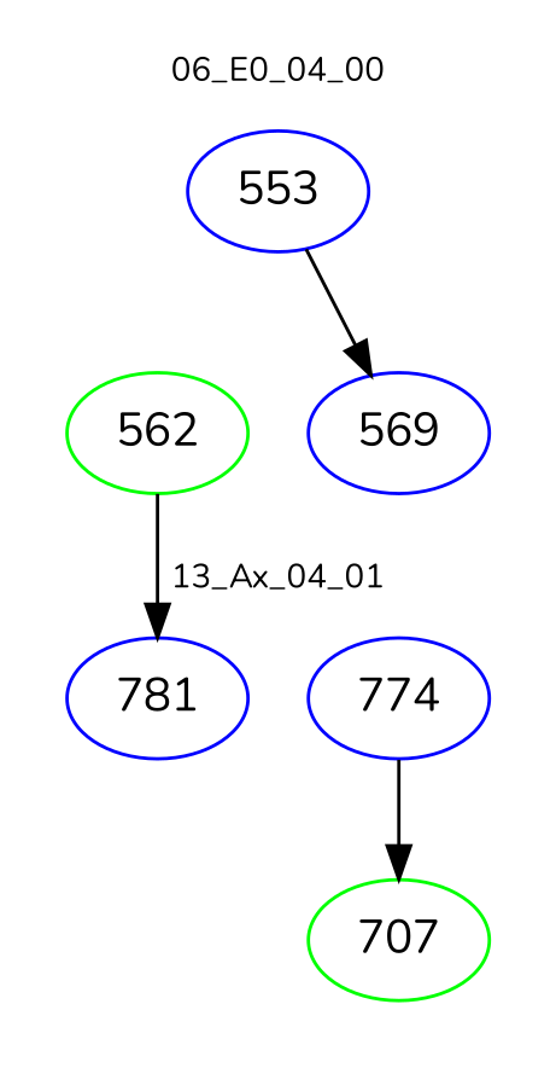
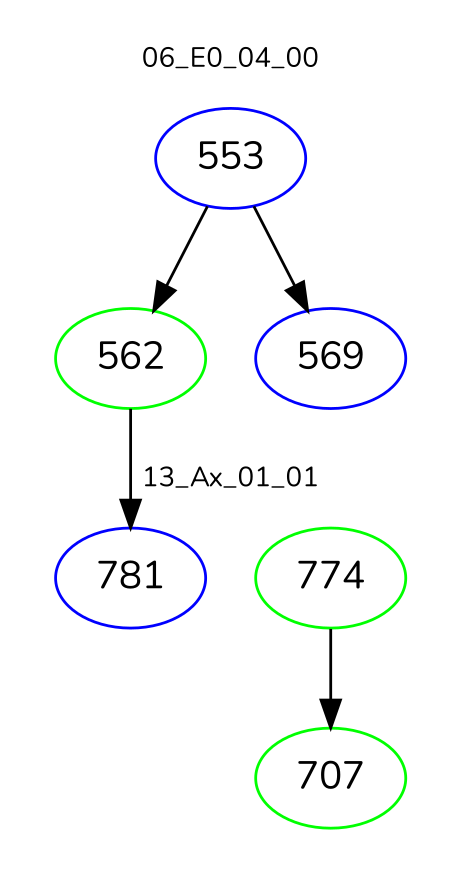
  digraph {
    fontname=Nunito
    node [color=blue fontname=Nunito]
    edge [color=black fontname=Nunito]
-   n1 [label=774]
+   n1 [color=green label=774]
    n2 [label=781]
    n3 [color=green label=707]
    n4 [label=553]
    n5 [color=green label=562]
    n6 [label=569]
    subgraph cluster_1 {
      color=white
      fontsize=10
-     label="13_Ax_04_01"
+     label="13_Ax_01_01"
      n1
      n2
      n3
    }
    subgraph cluster_2 {
      color=white
      fontsize=10
      label="06_E0_04_00"
      n4
      n5
      n6
    }
    n1 -> n3
+   n4 -> n5
    n4 -> n6
    n5 -> n2
  }
